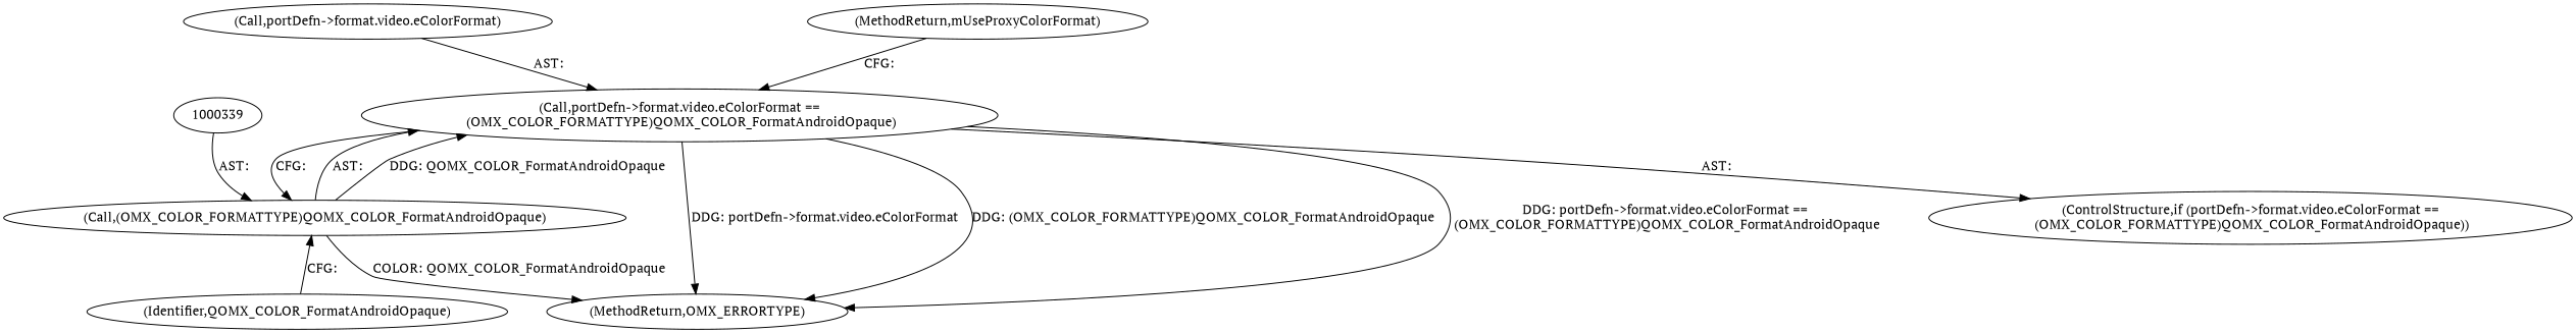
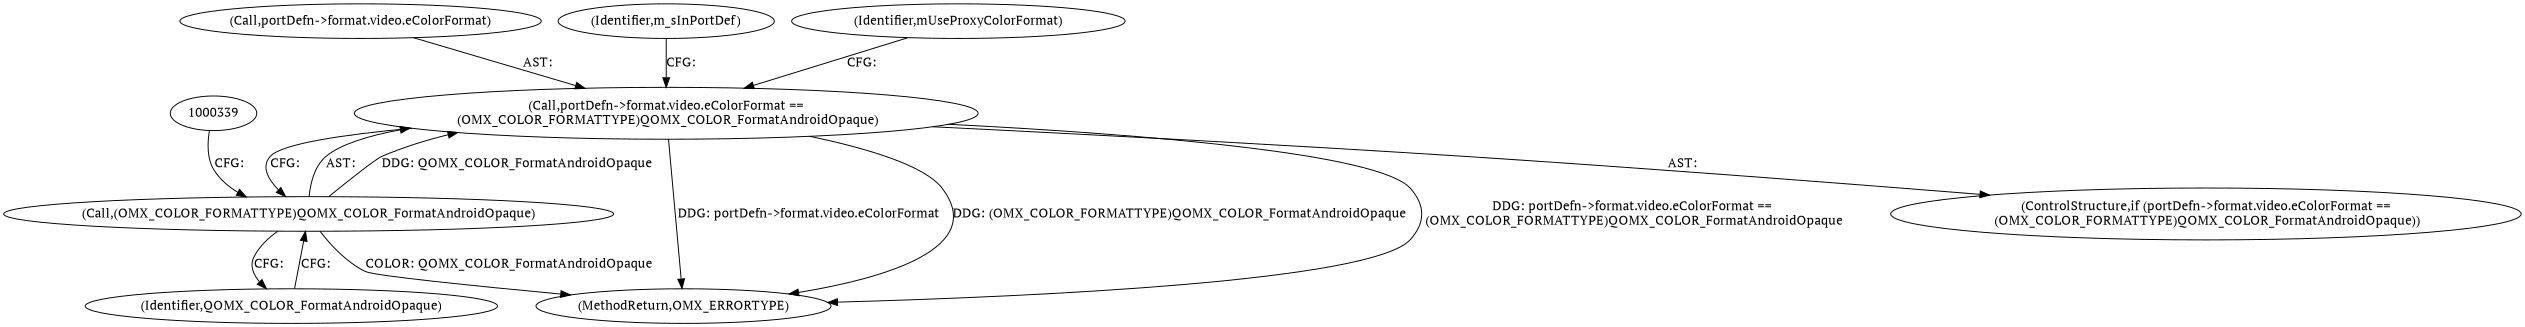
  digraph {
    fontname="PT Serif"
    node [fontname="PT Serif"]
    edge [fontname="PT Serif"]
    n1 [label="(Call,portDefn->format.video.eColorFormat ==\n (OMX_COLOR_FORMATTYPE)QOMX_COLOR_FormatAndroidOpaque)"]
    n2 [label="(Call,(OMX_COLOR_FORMATTYPE)QOMX_COLOR_FormatAndroidOpaque)"]
    n3 [label="(MethodReturn,OMX_ERRORTYPE)"]
    n4 [label="(ControlStructure,if (portDefn->format.video.eColorFormat ==\n (OMX_COLOR_FORMATTYPE)QOMX_COLOR_FormatAndroidOpaque))"]
    n5 [label="(Identifier,QOMX_COLOR_FormatAndroidOpaque)"]
    n6 [label="(Call,portDefn->format.video.eColorFormat)"]
-   n8 [label="(MethodReturn,mUseProxyColorFormat)"]
+   n7 [label="(Identifier,m_sInPortDef)"]
+   n8 [label="(Identifier,mUseProxyColorFormat)"]
    1000339
    n1 -> n2 [label="CFG: "]
    n1 -> n3 [label="DDG: portDefn->format.video.eColorFormat"]
    n1 -> n3 [label="DDG: (OMX_COLOR_FORMATTYPE)QOMX_COLOR_FormatAndroidOpaque"]
    n1 -> n3 [label="DDG: portDefn->format.video.eColorFormat ==\n (OMX_COLOR_FORMATTYPE)QOMX_COLOR_FormatAndroidOpaque"]
    n1 -> n4 [label="AST: "]
    n2 -> n1 [label="AST: "]
    n2 -> n1 [label="DDG: QOMX_COLOR_FormatAndroidOpaque"]
    n2 -> n3 [label="COLOR: QOMX_COLOR_FormatAndroidOpaque"]
+   n2 -> n5 [label="CFG: "]
    n5 -> n2 [label="CFG: "]
    n6 -> n1 [label="AST: "]
+   n7 -> n1 [label="CFG: "]
    n8 -> n1 [label="CFG: "]
-   1000339 -> n2 [label="AST: "]
+   1000339 -> n2 [label="CFG: "]
  }
